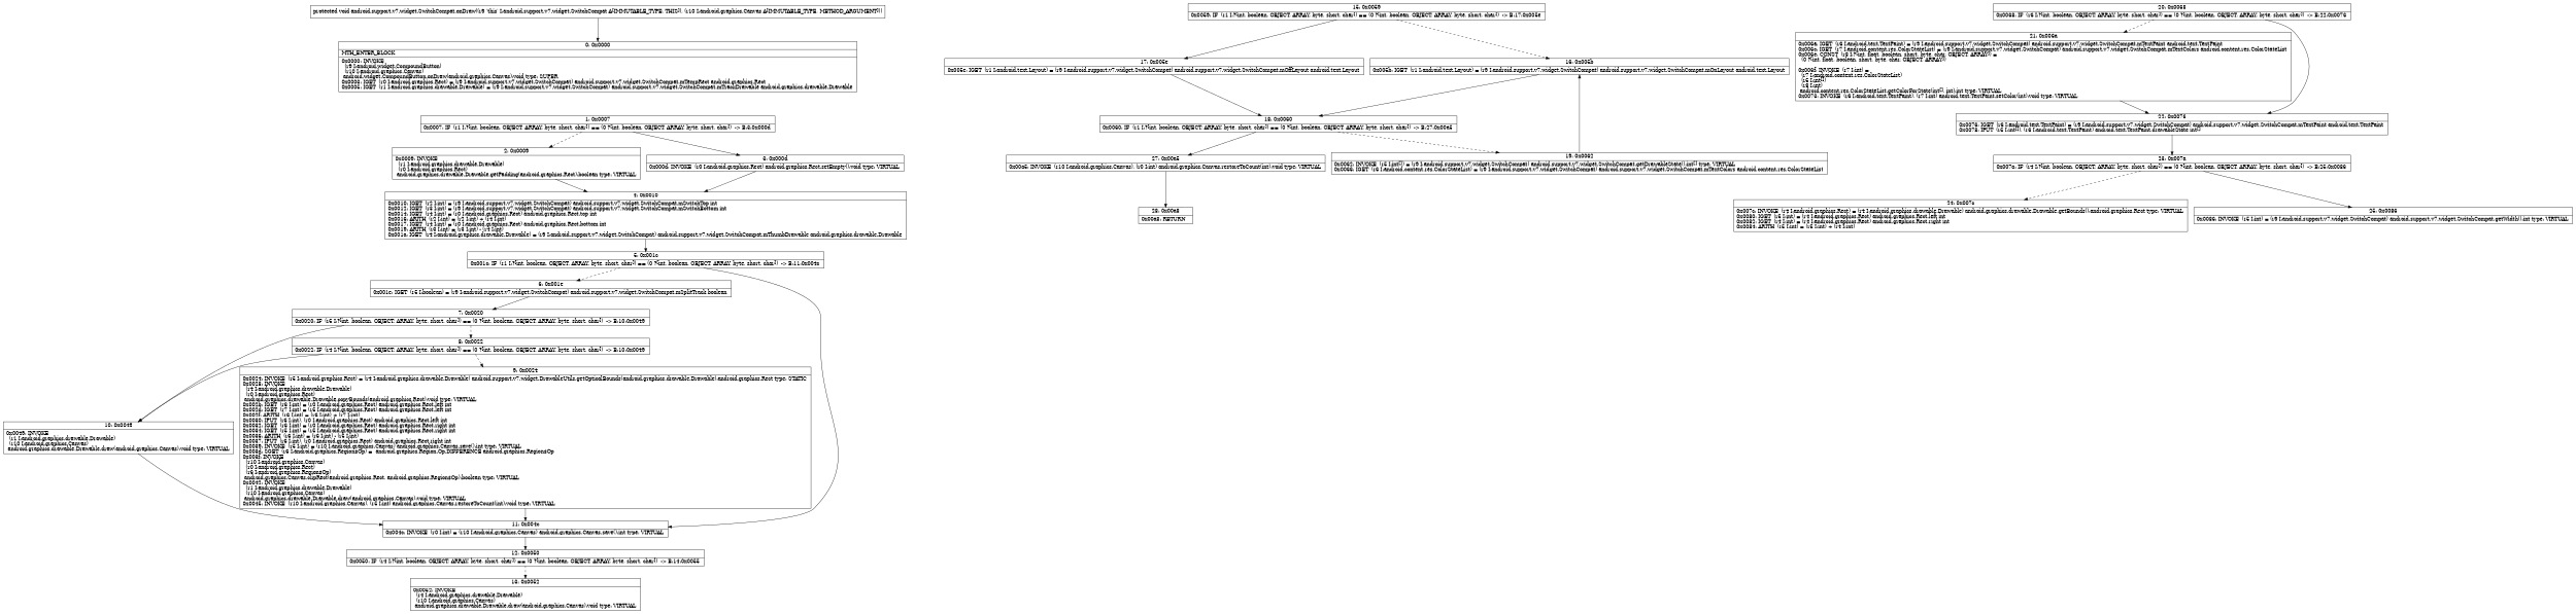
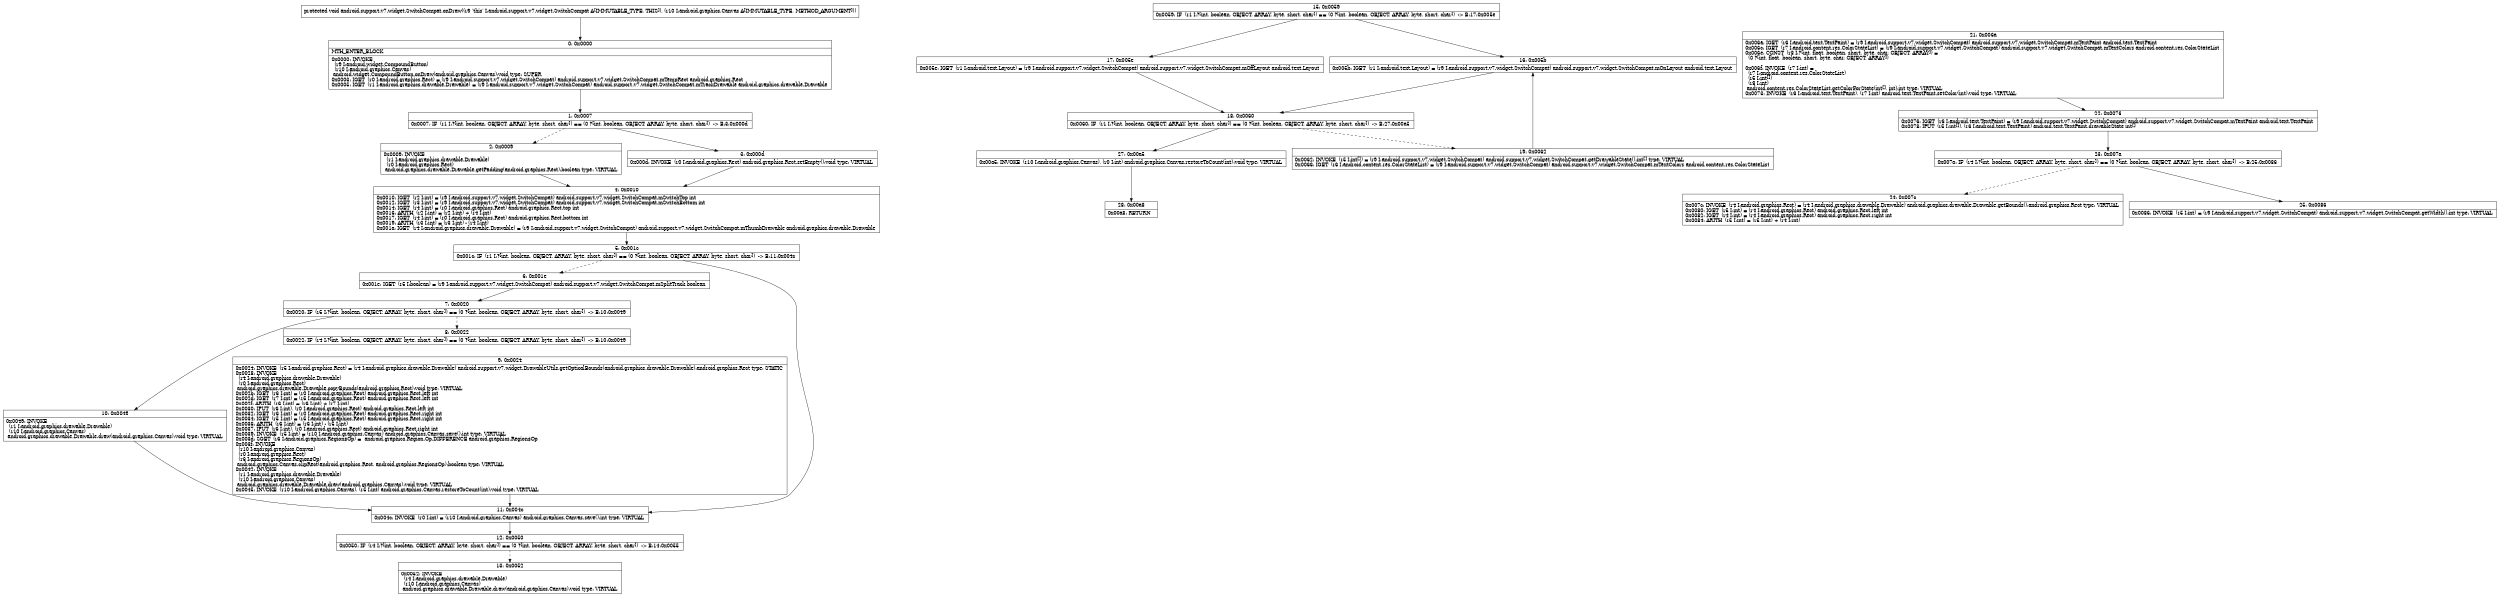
  digraph {
    node [shape=record]
    n1 [label="{0\:\ 0x0000|MTH_ENTER_BLOCK\l|0x0000: INVOKE  \l  (r9 I:android.widget.CompoundButton)\l  (r10 I:android.graphics.Canvas)\l android.widget.CompoundButton.onDraw(android.graphics.Canvas):void type: SUPER \l0x0003: IGET  (r0 I:android.graphics.Rect) = (r9 I:android.support.v7.widget.SwitchCompat) android.support.v7.widget.SwitchCompat.mTempRect android.graphics.Rect \l0x0005: IGET  (r1 I:android.graphics.drawable.Drawable) = (r9 I:android.support.v7.widget.SwitchCompat) android.support.v7.widget.SwitchCompat.mTrackDrawable android.graphics.drawable.Drawable \l}"]
    n2 [label="{1\:\ 0x0007|0x0007: IF  (r1 I:?[int, boolean, OBJECT, ARRAY, byte, short, char]) == (0 ?[int, boolean, OBJECT, ARRAY, byte, short, char])  \-\> B:3:0x000d \l}"]
    n3 [label="{2\:\ 0x0009|0x0009: INVOKE  \l  (r1 I:android.graphics.drawable.Drawable)\l  (r0 I:android.graphics.Rect)\l android.graphics.drawable.Drawable.getPadding(android.graphics.Rect):boolean type: VIRTUAL \l}"]
    n4 [label="{3\:\ 0x000d|0x000d: INVOKE  (r0 I:android.graphics.Rect) android.graphics.Rect.setEmpty():void type: VIRTUAL \l}"]
    n5 [label="{4\:\ 0x0010|0x0010: IGET  (r2 I:int) = (r9 I:android.support.v7.widget.SwitchCompat) android.support.v7.widget.SwitchCompat.mSwitchTop int \l0x0012: IGET  (r3 I:int) = (r9 I:android.support.v7.widget.SwitchCompat) android.support.v7.widget.SwitchCompat.mSwitchBottom int \l0x0014: IGET  (r4 I:int) = (r0 I:android.graphics.Rect) android.graphics.Rect.top int \l0x0016: ARITH  (r2 I:int) = (r2 I:int) + (r4 I:int) \l0x0017: IGET  (r4 I:int) = (r0 I:android.graphics.Rect) android.graphics.Rect.bottom int \l0x0019: ARITH  (r3 I:int) = (r3 I:int) \- (r4 I:int) \l0x001a: IGET  (r4 I:android.graphics.drawable.Drawable) = (r9 I:android.support.v7.widget.SwitchCompat) android.support.v7.widget.SwitchCompat.mThumbDrawable android.graphics.drawable.Drawable \l}"]
    n6 [label="{5\:\ 0x001c|0x001c: IF  (r1 I:?[int, boolean, OBJECT, ARRAY, byte, short, char]) == (0 ?[int, boolean, OBJECT, ARRAY, byte, short, char])  \-\> B:11:0x004c \l}"]
    n7 [label="{6\:\ 0x001e|0x001e: IGET  (r5 I:boolean) = (r9 I:android.support.v7.widget.SwitchCompat) android.support.v7.widget.SwitchCompat.mSplitTrack boolean \l}"]
    n8 [label="{11\:\ 0x004c|0x004c: INVOKE  (r0 I:int) = (r10 I:android.graphics.Canvas) android.graphics.Canvas.save():int type: VIRTUAL \l}"]
    n9 [label="{7\:\ 0x0020|0x0020: IF  (r5 I:?[int, boolean, OBJECT, ARRAY, byte, short, char]) == (0 ?[int, boolean, OBJECT, ARRAY, byte, short, char])  \-\> B:10:0x0049 \l}"]
    n10 [label="{12\:\ 0x0050|0x0050: IF  (r4 I:?[int, boolean, OBJECT, ARRAY, byte, short, char]) == (0 ?[int, boolean, OBJECT, ARRAY, byte, short, char])  \-\> B:14:0x0055 \l}"]
    n11 [label="{8\:\ 0x0022|0x0022: IF  (r4 I:?[int, boolean, OBJECT, ARRAY, byte, short, char]) == (0 ?[int, boolean, OBJECT, ARRAY, byte, short, char])  \-\> B:10:0x0049 \l}"]
    n12 [label="{10\:\ 0x0049|0x0049: INVOKE  \l  (r1 I:android.graphics.drawable.Drawable)\l  (r10 I:android.graphics.Canvas)\l android.graphics.drawable.Drawable.draw(android.graphics.Canvas):void type: VIRTUAL \l}"]
    n13 [label="{9\:\ 0x0024|0x0024: INVOKE  (r5 I:android.graphics.Rect) = (r4 I:android.graphics.drawable.Drawable) android.support.v7.widget.DrawableUtils.getOpticalBounds(android.graphics.drawable.Drawable):android.graphics.Rect type: STATIC \l0x0028: INVOKE  \l  (r4 I:android.graphics.drawable.Drawable)\l  (r0 I:android.graphics.Rect)\l android.graphics.drawable.Drawable.copyBounds(android.graphics.Rect):void type: VIRTUAL \l0x002b: IGET  (r6 I:int) = (r0 I:android.graphics.Rect) android.graphics.Rect.left int \l0x002d: IGET  (r7 I:int) = (r5 I:android.graphics.Rect) android.graphics.Rect.left int \l0x002f: ARITH  (r6 I:int) = (r6 I:int) + (r7 I:int) \l0x0030: IPUT  (r6 I:int), (r0 I:android.graphics.Rect) android.graphics.Rect.left int \l0x0032: IGET  (r6 I:int) = (r0 I:android.graphics.Rect) android.graphics.Rect.right int \l0x0034: IGET  (r5 I:int) = (r5 I:android.graphics.Rect) android.graphics.Rect.right int \l0x0036: ARITH  (r6 I:int) = (r6 I:int) \- (r5 I:int) \l0x0037: IPUT  (r6 I:int), (r0 I:android.graphics.Rect) android.graphics.Rect.right int \l0x0039: INVOKE  (r5 I:int) = (r10 I:android.graphics.Canvas) android.graphics.Canvas.save():int type: VIRTUAL \l0x003d: SGET  (r6 I:android.graphics.Region$Op) =  android.graphics.Region.Op.DIFFERENCE android.graphics.Region$Op \l0x003f: INVOKE  \l  (r10 I:android.graphics.Canvas)\l  (r0 I:android.graphics.Rect)\l  (r6 I:android.graphics.Region$Op)\l android.graphics.Canvas.clipRect(android.graphics.Rect, android.graphics.Region$Op):boolean type: VIRTUAL \l0x0042: INVOKE  \l  (r1 I:android.graphics.drawable.Drawable)\l  (r10 I:android.graphics.Canvas)\l android.graphics.drawable.Drawable.draw(android.graphics.Canvas):void type: VIRTUAL \l0x0045: INVOKE  (r10 I:android.graphics.Canvas), (r5 I:int) android.graphics.Canvas.restoreToCount(int):void type: VIRTUAL \l}"]
    n14 [label="{13\:\ 0x0052|0x0052: INVOKE  \l  (r4 I:android.graphics.drawable.Drawable)\l  (r10 I:android.graphics.Canvas)\l android.graphics.drawable.Drawable.draw(android.graphics.Canvas):void type: VIRTUAL \l}"]
    n15 [label="{15\:\ 0x0059|0x0059: IF  (r1 I:?[int, boolean, OBJECT, ARRAY, byte, short, char]) == (0 ?[int, boolean, OBJECT, ARRAY, byte, short, char])  \-\> B:17:0x005e \l}"]
    n16 [label="{16\:\ 0x005b|0x005b: IGET  (r1 I:android.text.Layout) = (r9 I:android.support.v7.widget.SwitchCompat) android.support.v7.widget.SwitchCompat.mOnLayout android.text.Layout \l}"]
    n17 [label="{17\:\ 0x005e|0x005e: IGET  (r1 I:android.text.Layout) = (r9 I:android.support.v7.widget.SwitchCompat) android.support.v7.widget.SwitchCompat.mOffLayout android.text.Layout \l}"]
    n18 [label="{18\:\ 0x0060|0x0060: IF  (r1 I:?[int, boolean, OBJECT, ARRAY, byte, short, char]) == (0 ?[int, boolean, OBJECT, ARRAY, byte, short, char])  \-\> B:27:0x00a5 \l}"]
    n19 [label="{19\:\ 0x0062|0x0062: INVOKE  (r5 I:int[]) = (r9 I:android.support.v7.widget.SwitchCompat) android.support.v7.widget.SwitchCompat.getDrawableState():int[] type: VIRTUAL \l0x0066: IGET  (r6 I:android.content.res.ColorStateList) = (r9 I:android.support.v7.widget.SwitchCompat) android.support.v7.widget.SwitchCompat.mTextColors android.content.res.ColorStateList \l}"]
    n20 [label="{27\:\ 0x00a5|0x00a5: INVOKE  (r10 I:android.graphics.Canvas), (r0 I:int) android.graphics.Canvas.restoreToCount(int):void type: VIRTUAL \l}"]
    n21 [label="{28\:\ 0x00a8|0x00a8: RETURN   \l}"]
-   n22 [label="{20\:\ 0x0068|0x0068: IF  (r6 I:?[int, boolean, OBJECT, ARRAY, byte, short, char]) == (0 ?[int, boolean, OBJECT, ARRAY, byte, short, char])  \-\> B:22:0x0076 \l}"]
    n23 [label="{21\:\ 0x006a|0x006a: IGET  (r6 I:android.text.TextPaint) = (r9 I:android.support.v7.widget.SwitchCompat) android.support.v7.widget.SwitchCompat.mTextPaint android.text.TextPaint \l0x006c: IGET  (r7 I:android.content.res.ColorStateList) = (r9 I:android.support.v7.widget.SwitchCompat) android.support.v7.widget.SwitchCompat.mTextColors android.content.res.ColorStateList \l0x006e: CONST  (r8 I:?[int, float, boolean, short, byte, char, OBJECT, ARRAY]) = \l  (0 ?[int, float, boolean, short, byte, char, OBJECT, ARRAY])\l \l0x006f: INVOKE  (r7 I:int) = \l  (r7 I:android.content.res.ColorStateList)\l  (r5 I:int[])\l  (r8 I:int)\l android.content.res.ColorStateList.getColorForState(int[], int):int type: VIRTUAL \l0x0073: INVOKE  (r6 I:android.text.TextPaint), (r7 I:int) android.text.TextPaint.setColor(int):void type: VIRTUAL \l}"]
    n24 [label="{22\:\ 0x0076|0x0076: IGET  (r6 I:android.text.TextPaint) = (r9 I:android.support.v7.widget.SwitchCompat) android.support.v7.widget.SwitchCompat.mTextPaint android.text.TextPaint \l0x0078: IPUT  (r5 I:int[]), (r6 I:android.text.TextPaint) android.text.TextPaint.drawableState int[] \l}"]
    n25 [label="{23\:\ 0x007a|0x007a: IF  (r4 I:?[int, boolean, OBJECT, ARRAY, byte, short, char]) == (0 ?[int, boolean, OBJECT, ARRAY, byte, short, char])  \-\> B:25:0x0086 \l}"]
    n26 [label="{24\:\ 0x007c|0x007c: INVOKE  (r4 I:android.graphics.Rect) = (r4 I:android.graphics.drawable.Drawable) android.graphics.drawable.Drawable.getBounds():android.graphics.Rect type: VIRTUAL \l0x0080: IGET  (r5 I:int) = (r4 I:android.graphics.Rect) android.graphics.Rect.left int \l0x0082: IGET  (r4 I:int) = (r4 I:android.graphics.Rect) android.graphics.Rect.right int \l0x0084: ARITH  (r5 I:int) = (r5 I:int) + (r4 I:int) \l}"]
    n27 [label="{25\:\ 0x0086|0x0086: INVOKE  (r5 I:int) = (r9 I:android.support.v7.widget.SwitchCompat) android.support.v7.widget.SwitchCompat.getWidth():int type: VIRTUAL \l}"]
    n28 [label="{protected void android.support.v7.widget.SwitchCompat.onDraw((r9 'this' I:android.support.v7.widget.SwitchCompat A[IMMUTABLE_TYPE, THIS]), (r10 I:android.graphics.Canvas A[IMMUTABLE_TYPE, METHOD_ARGUMENT])) }"]
+   n1 -> n2
    n2 -> n3 [style=dashed]
    n2 -> n4
    n3 -> n5
    n4 -> n5
    n5 -> n6
    n6 -> n7 [style=dashed]
    n6 -> n8
    n7 -> n9
    n8 -> n10
    n9 -> n11 [style=dashed]
    n9 -> n12
    n10 -> n14 [style=dashed]
-   n11 -> n12
-   n11 -> n13 [style=dashed]
    n12 -> n8
    n13 -> n8
-   n15 -> n16 [style=dashed]
+   n15 -> n16 [style=solid]
    n15 -> n17
    n16 -> n18
    n17 -> n18
    n18 -> n19 [style=dashed]
    n18 -> n20
    n19 -> n16
    n20 -> n21
-   n22 -> n23 [style=dashed]
-   n22 -> n24
    n23 -> n24
    n24 -> n25
    n25 -> n26 [style=dashed]
    n25 -> n27
    n28 -> n1
  }
